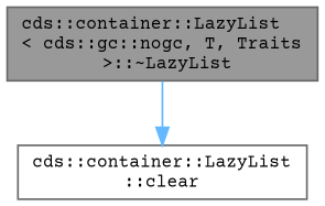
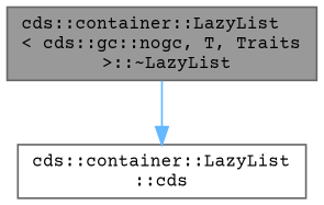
  digraph {
    rankdir=TB
    fontname="Courier Prime"
    node [fontname="Courier Prime" fontsize=10 shape=box style=filled]
    n1 [color=gray40 fillcolor=grey60 fontcolor=black height=0.2 label="cds::container::LazyList\l\< cds::gc::nogc, T, Traits\l \>::~LazyList" width=0.4]
-   n2 [color=grey40 fillcolor=white height=0.2 label="cds::container::LazyList\l::clear" width=0.4]
+   n2 [color=grey40 fillcolor=white height=0.2 label="cds::container::LazyList\l::cds" width=0.4]
    n1 -> n2 [color=steelblue1 fontname="Courier Prime" fontsize=10 labelfontname=Helvetica labelfontsize=10 style=solid]
  }
